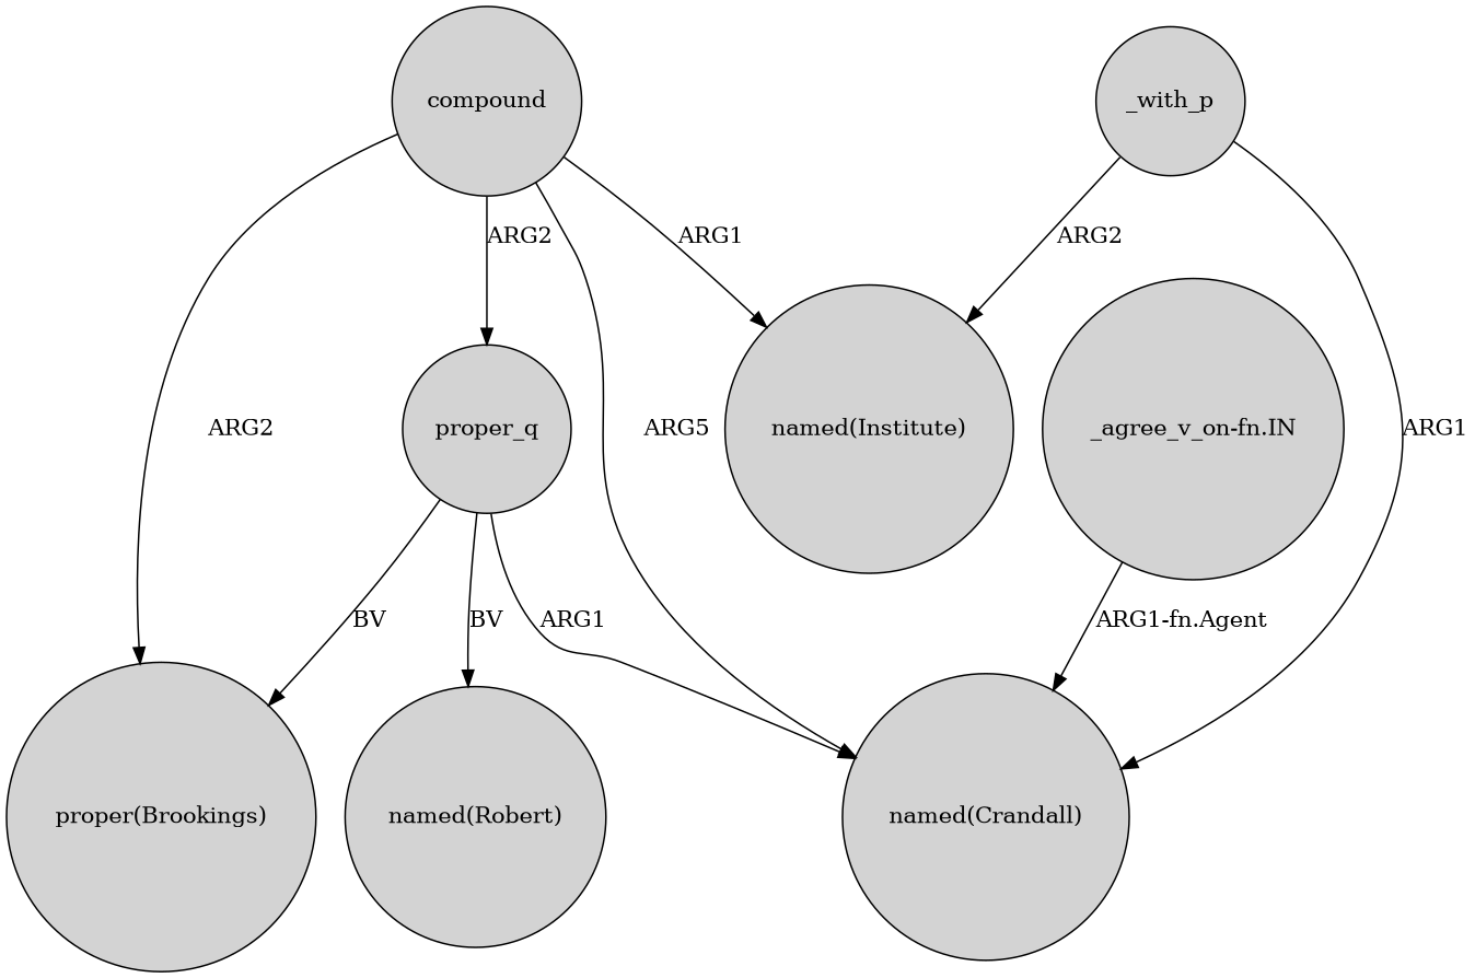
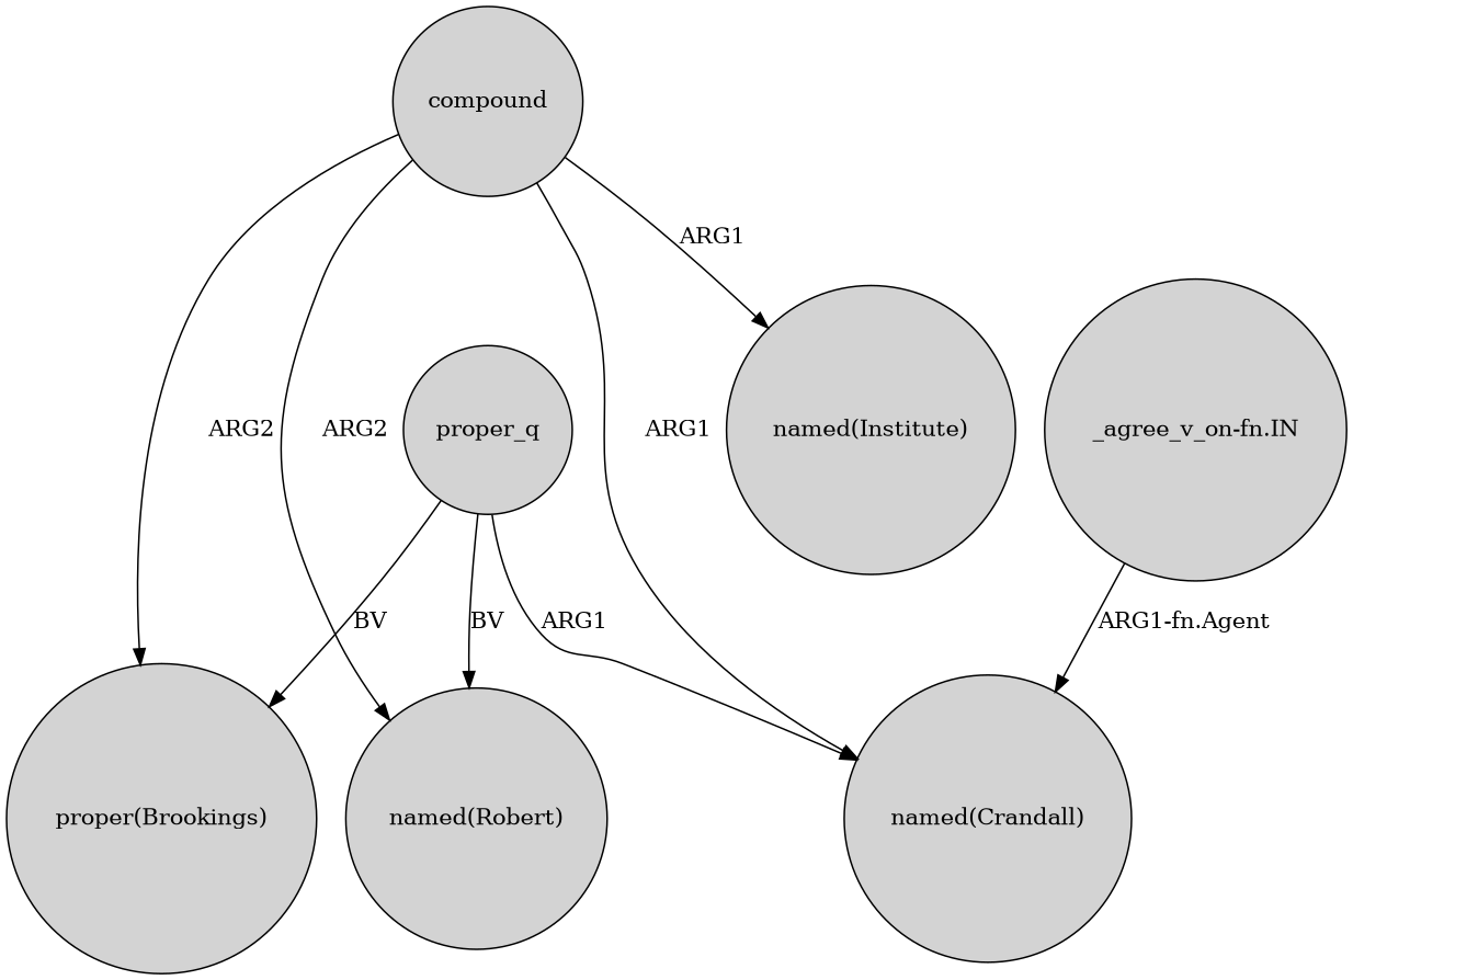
  digraph {
    node [shape=circle style=filled]
    compound
    "named(Institute)"
    "named(Crandall)"
    n4 [label="proper(Brookings)"]
    "named(Robert)"
    proper_q
-   _with_p
    "_agree_v_on-fn.IN"
    compound -> "named(Institute)" [label=ARG1]
-   compound -> "named(Crandall)" [label=ARG5]
+   compound -> "named(Crandall)" [label=ARG1]
    compound -> n4 [label=ARG2]
-   compound -> proper_q [label=ARG2]
+   compound -> "named(Robert)" [label=ARG2]
    proper_q -> "named(Crandall)" [label=ARG1]
    proper_q -> n4 [label=BV]
    proper_q -> "named(Robert)" [label=BV]
-   _with_p -> "named(Institute)" [label=ARG2]
-   _with_p -> "named(Crandall)" [label=ARG1]
    "_agree_v_on-fn.IN" -> "named(Crandall)" [label="ARG1-fn.Agent"]
  }
